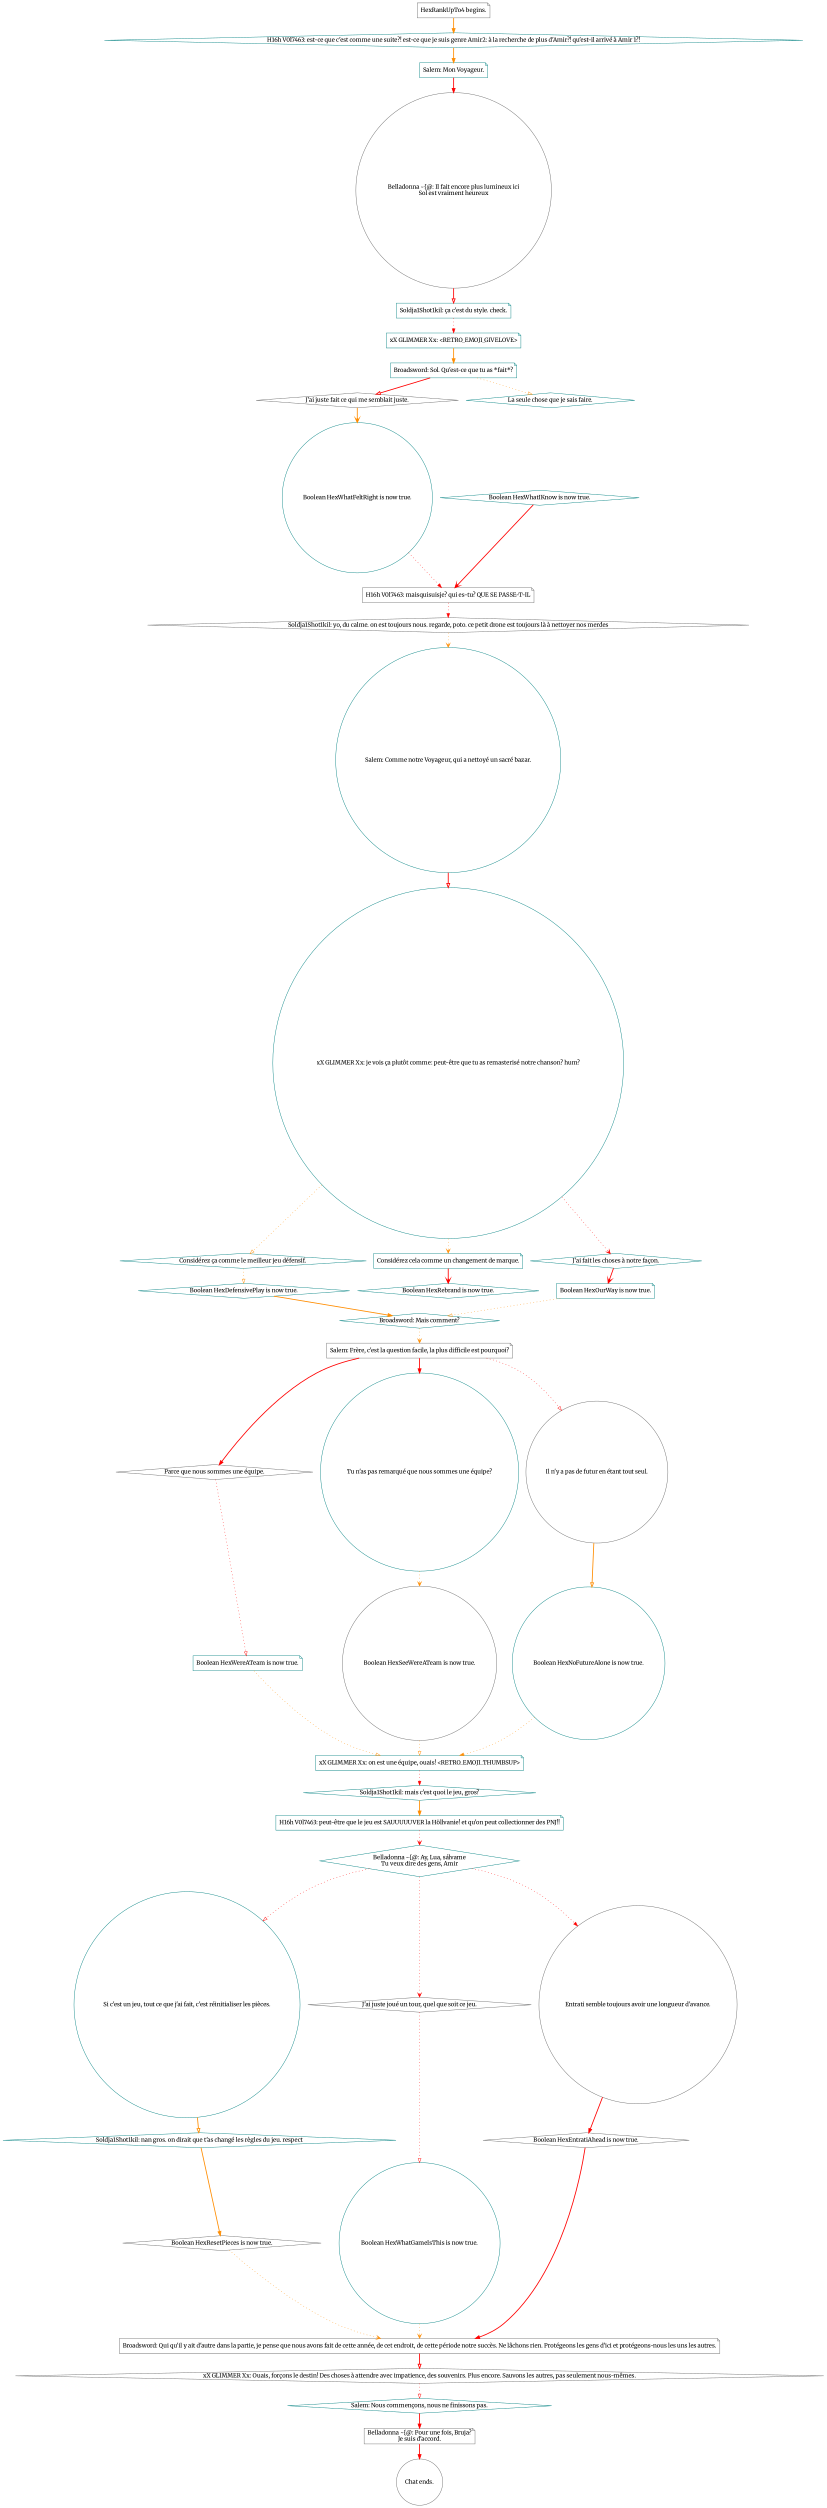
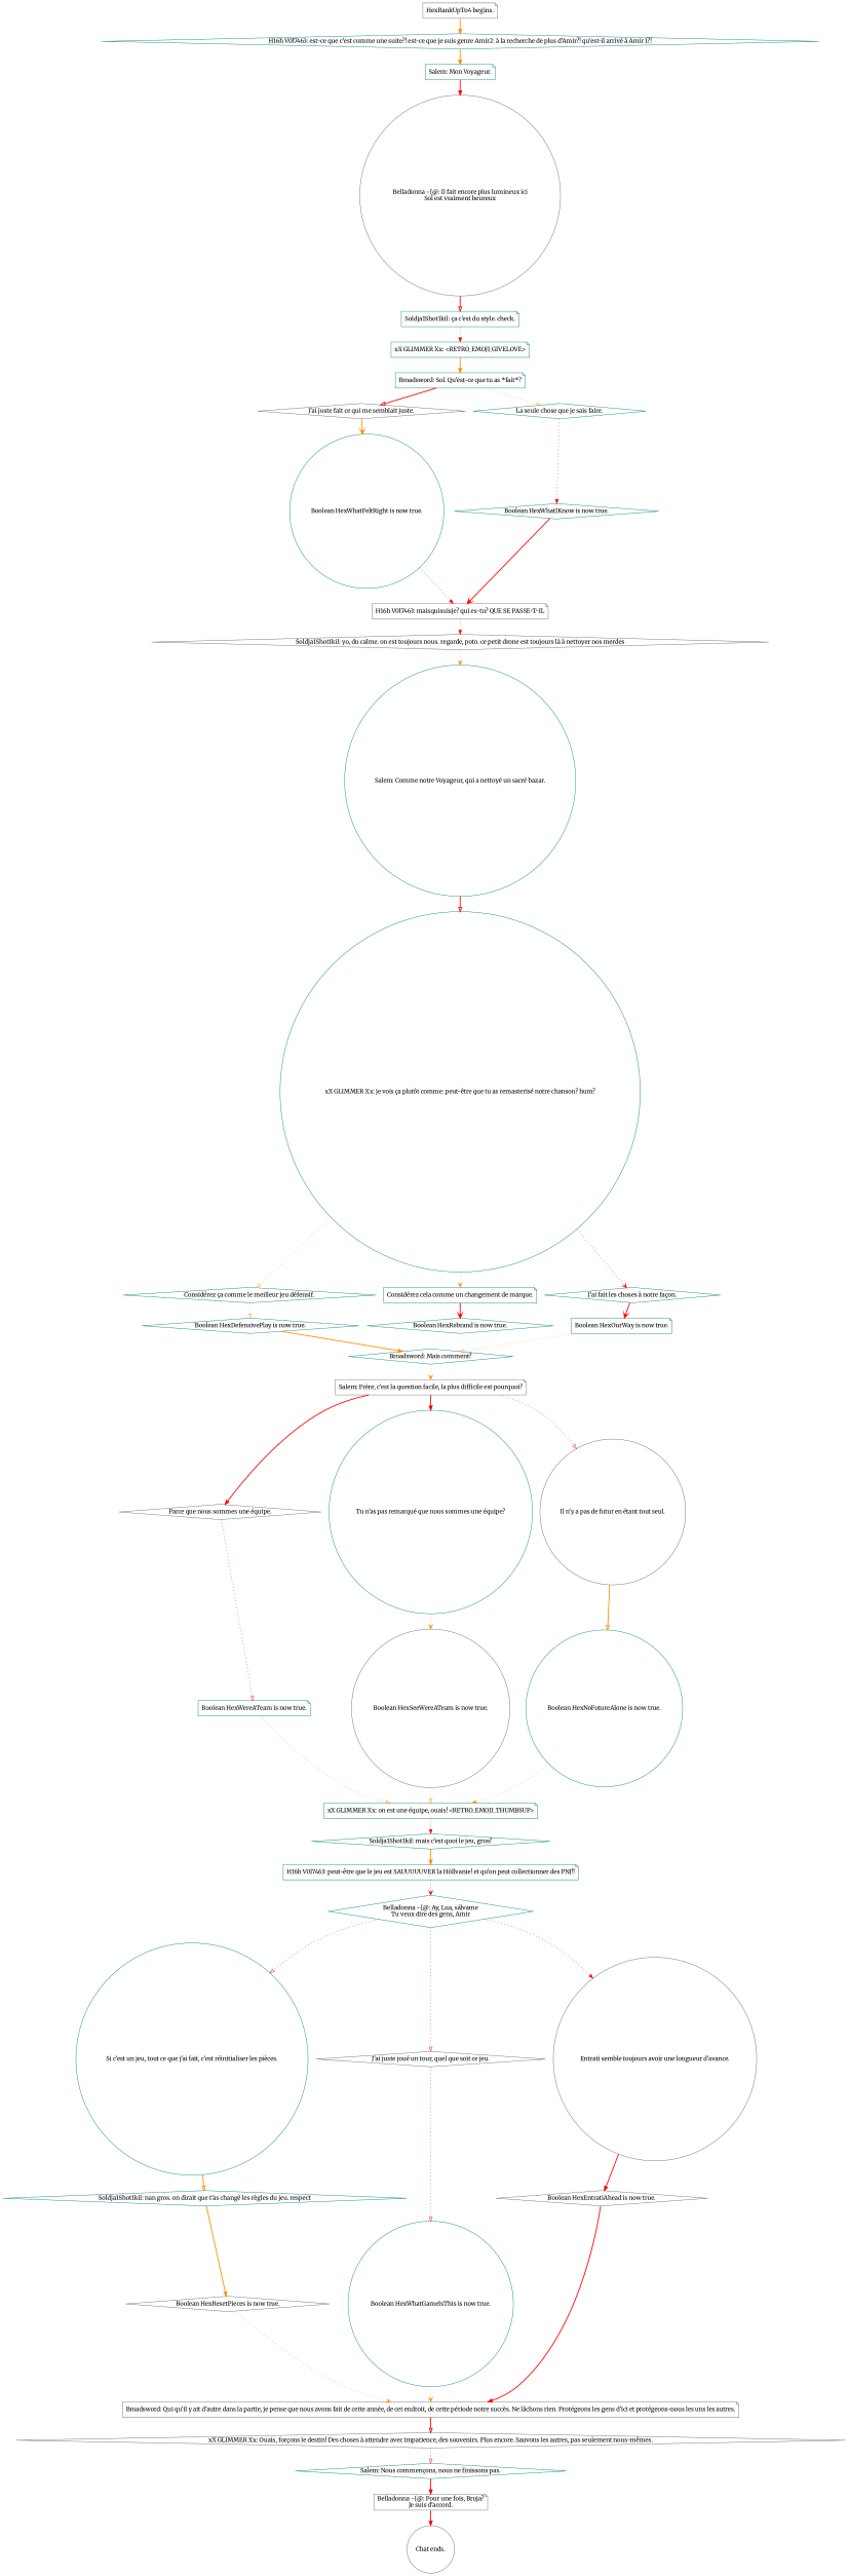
  digraph {
    fontname=Merriweather
    node [color=teal fontname=Merriweather shape=diamond]
    edge [arrowhead=normal color=red fontname=Merriweather style=dotted]
    "HexRankUpTo4 begins." [color=gray40 shape=note]
    n2 [label="H16h V0l7463: est-ce que c'est comme une suite?! est-ce que je suis genre Amir2: à la recherche de plus d'Amir?! qu'est-il arrivé à Amir 1?!"]
    n3 [label="Salem: Mon Voyageur." shape=note]
    n4 [color=gray40 label="Belladonna ~{@: Il fait encore plus lumineux ici\nSol est vraiment heureux" shape=circle]
    n5 [label="Soldja1Shot1kil: ça c'est du style. check." shape=note]
    n6 [label="xX GLIMMER Xx: <RETRO_EMOJI_GIVELOVE>" shape=note]
    n7 [label="Broadsword: Sol. Qu'est-ce que tu as *fait*?" shape=note]
    n8 [color=gray40 label="J'ai juste fait ce qui me semblait juste."]
    n9 [label="La seule chose que je sais faire."]
    n10 [label="Boolean HexWhatFeltRight is now true." shape=circle]
    n11 [label="Boolean HexWhatIKnow is now true."]
    n12 [color=gray40 label="H16h V0l7463: maisquisuisje? qui es-tu? QUE SE PASSE-T-IL" shape=note]
    n13 [color=gray40 label="Soldja1Shot1kil: yo, du calme. on est toujours nous. regarde, poto. ce petit drone est toujours là à nettoyer nos merdes"]
    n14 [label="Salem: Comme notre Voyageur, qui a nettoyé un sacré bazar." shape=circle]
    n15 [label="xX GLIMMER Xx: je vois ça plutôt comme: peut-être que tu as remasterisé notre chanson? hum?" shape=circle]
    n16 [label="Considérez ça comme le meilleur jeu défensif."]
    n17 [label="Considérez cela comme un changement de marque." shape=note]
    n18 [label="J'ai fait les choses à notre façon."]
    n19 [label="Boolean HexDefensivePlay is now true."]
    n20 [label="Boolean HexRebrand is now true."]
    n21 [label="Boolean HexOurWay is now true." shape=note]
    n22 [label="Broadsword: Mais comment?"]
    n23 [color=gray40 label="Salem: Frère, c'est la question facile, la plus difficile est pourquoi?" shape=note]
    n24 [color=gray40 label="Parce que nous sommes une équipe."]
    n25 [label="Tu n'as pas remarqué que nous sommes une équipe?" shape=circle]
    n26 [color=gray40 label="Il n'y a pas de futur en étant tout seul." shape=circle]
    n27 [label="Boolean HexWereATeam is now true." shape=note]
    n28 [color=gray40 label="Boolean HexSeeWereATeam is now true." shape=circle]
    n29 [label="Boolean HexNoFutureAlone is now true." shape=circle]
    n30 [label="xX GLIMMER Xx: on est une équipe, ouais! <RETRO_EMOJI_THUMBSUP>" shape=note]
    n31 [label="Soldja1Shot1kil: mais c'est quoi le jeu, gros?"]
    n32 [label="H16h V0l7463: peut-être que le jeu est SAUUUUUVER la Höllvanie! et qu'on peut collectionner des PNJ!!" shape=note]
    n33 [label="Belladonna ~{@: Ay, Lua, sálvame\nTu veux dire des gens, Amir"]
    n34 [label="Si c'est un jeu, tout ce que j'ai fait, c'est réinitialiser les pièces." shape=circle]
    n35 [color=gray40 label="J'ai juste joué un tour, quel que soit ce jeu."]
    n36 [color=gray40 label="Entrati semble toujours avoir une longueur d'avance." shape=circle]
    n37 [label="Soldja1Shot1kil: nan gros. on dirait que t'as changé les règles du jeu. respect"]
    n38 [label="Boolean HexWhatGameIsThis is now true." shape=circle]
    n39 [color=gray40 label="Boolean HexEntratiAhead is now true."]
    n40 [color=gray40 label="Boolean HexResetPieces is now true."]
    n41 [color=gray40 label="Broadsword: Qui qu'il y ait d'autre dans la partie, je pense que nous avons fait de cette année, de cet endroit, de cette période notre succès. Ne lâchons rien. Protégeons les gens d'ici et protégeons-nous les uns les autres." shape=note]
    n42 [color=gray40 label="xX GLIMMER Xx: Ouais, forçons le destin! Des choses à attendre avec impatience, des souvenirs. Plus encore. Sauvons les autres, pas seulement nous-mêmes."]
    n43 [label="Salem: Nous commençons, nous ne finissons pas."]
    n44 [color=gray40 label="Belladonna ~{@: Pour une fois, Bruja?\nJe suis d'accord." shape=note]
    "Chat ends." [color=gray40 shape=circle]
    "HexRankUpTo4 begins." -> n2 [color=darkorange style=bold]
    n2 -> n3 [color=darkorange style=bold]
    n3 -> n4 [style=bold]
    n4 -> n5 [arrowhead=onormal style=bold]
    n5 -> n6
    n6 -> n7 [color=darkorange style=bold]
    n7 -> n8 [arrowhead=onormal style=bold]
    n7 -> n9 [arrowhead=onormal color=darkorange]
    n8 -> n10 [arrowhead=vee color=darkorange style=bold]
+   n9 -> n11
    n10 -> n12
    n11 -> n12 [arrowhead=vee style=bold]
    n12 -> n13
    n13 -> n14 [arrowhead=vee color=darkorange]
    n14 -> n15 [arrowhead=onormal style=bold]
    n15 -> n16 [arrowhead=onormal color=darkorange]
    n15 -> n17 [arrowhead=vee color=darkorange]
    n15 -> n18 [arrowhead=vee]
    n16 -> n19 [arrowhead=onormal color=darkorange]
    n17 -> n20 [arrowhead=vee style=bold]
    n18 -> n21 [arrowhead=vee style=bold]
    n19 -> n22 [color=darkorange style=bold]
    n21 -> n22 [arrowhead=onormal color=darkorange]
    n22 -> n23 [arrowhead=vee color=darkorange]
    n23 -> n24 [style=bold]
    n23 -> n25 [style=bold]
    n23 -> n26 [arrowhead=onormal]
    n24 -> n27 [arrowhead=onormal]
    n25 -> n28 [arrowhead=vee color=darkorange]
    n26 -> n29 [arrowhead=onormal color=darkorange style=bold]
    n27 -> n30 [arrowhead=onormal color=darkorange]
    n28 -> n30 [arrowhead=onormal color=darkorange]
    n29 -> n30 [color=darkorange]
    n30 -> n31
    n31 -> n32 [color=darkorange style=bold]
    n32 -> n33 [arrowhead=vee]
    n33 -> n34 [arrowhead=onormal]
-   n33 -> n35 [arrowhead=vee]
+   n33 -> n35 [arrowhead=onormal]
    n33 -> n36
    n34 -> n37 [arrowhead=onormal color=darkorange style=bold]
    n35 -> n38 [arrowhead=onormal]
    n36 -> n39 [style=bold]
    n37 -> n40 [color=darkorange style=bold]
    n38 -> n41 [arrowhead=vee color=darkorange]
    n39 -> n41 [style=bold]
    n40 -> n41 [arrowhead=vee color=darkorange]
    n41 -> n42 [arrowhead=onormal style=bold]
    n42 -> n43 [arrowhead=onormal]
    n43 -> n44 [style=bold]
    n44 -> "Chat ends." [style=bold]
  }
